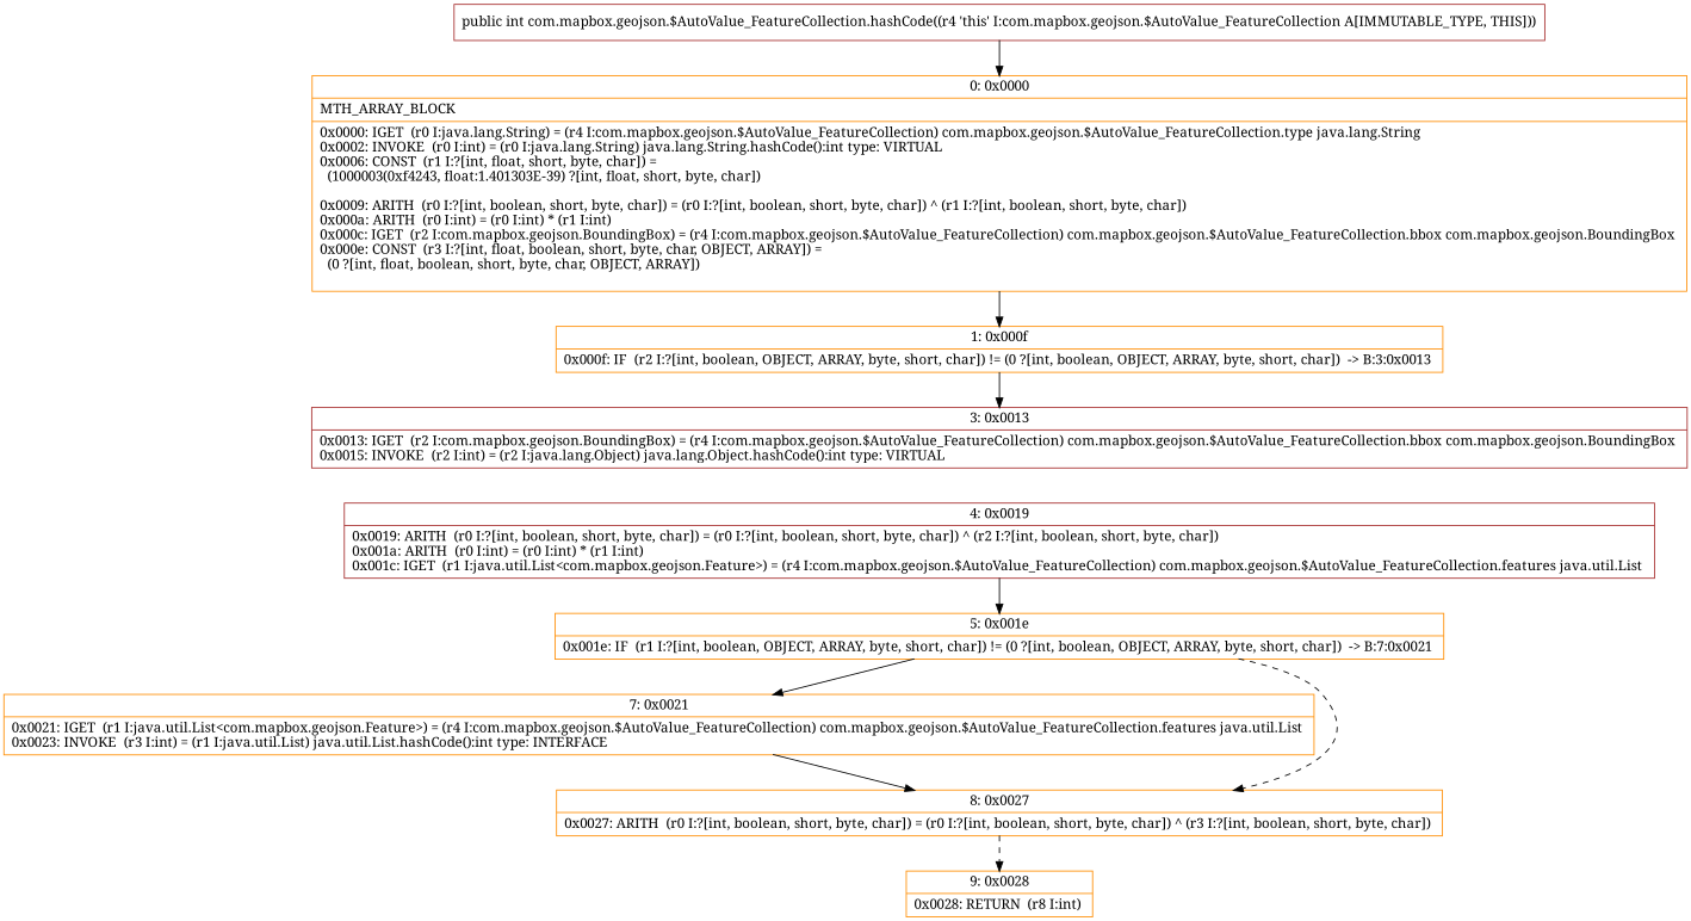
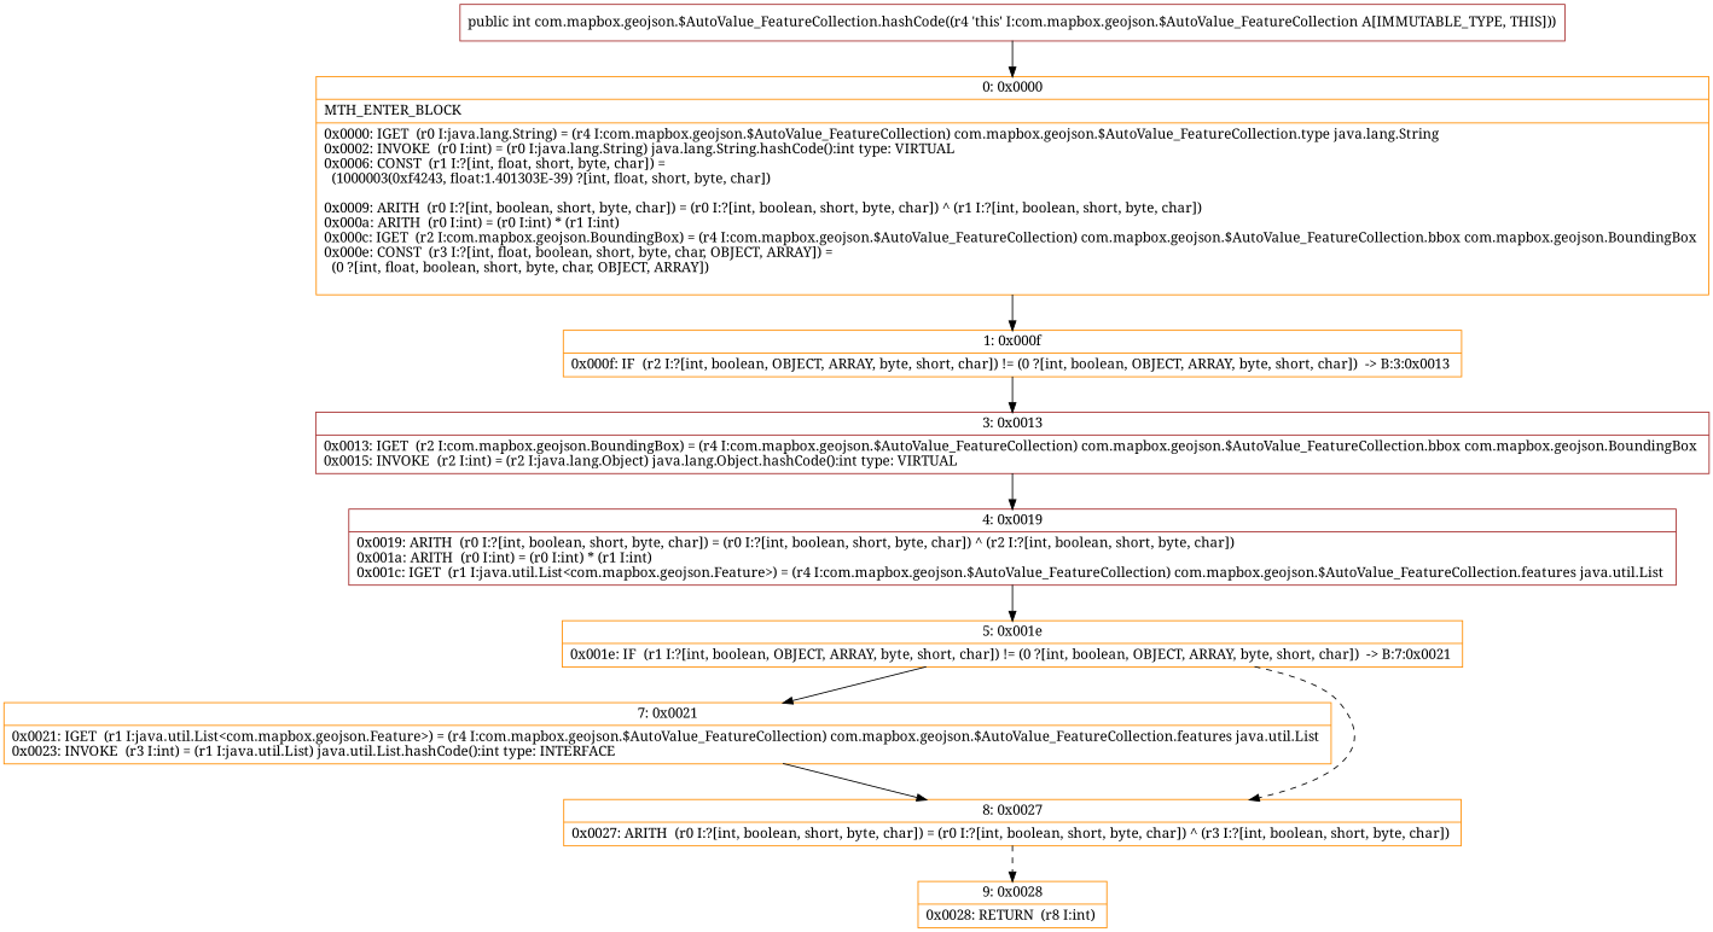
  digraph {
    fontname="Noto Serif"
    node [color=darkorange fontname="Noto Serif" shape=record]
    edge [fontname="Noto Serif"]
-   n1 [label="{0\:\ 0x0000|MTH_ARRAY_BLOCK\l|0x0000: IGET  (r0 I:java.lang.String) = (r4 I:com.mapbox.geojson.$AutoValue_FeatureCollection) com.mapbox.geojson.$AutoValue_FeatureCollection.type java.lang.String \l0x0002: INVOKE  (r0 I:int) = (r0 I:java.lang.String) java.lang.String.hashCode():int type: VIRTUAL \l0x0006: CONST  (r1 I:?[int, float, short, byte, char]) = \l  (1000003(0xf4243, float:1.401303E\-39) ?[int, float, short, byte, char])\l \l0x0009: ARITH  (r0 I:?[int, boolean, short, byte, char]) = (r0 I:?[int, boolean, short, byte, char]) ^ (r1 I:?[int, boolean, short, byte, char]) \l0x000a: ARITH  (r0 I:int) = (r0 I:int) * (r1 I:int) \l0x000c: IGET  (r2 I:com.mapbox.geojson.BoundingBox) = (r4 I:com.mapbox.geojson.$AutoValue_FeatureCollection) com.mapbox.geojson.$AutoValue_FeatureCollection.bbox com.mapbox.geojson.BoundingBox \l0x000e: CONST  (r3 I:?[int, float, boolean, short, byte, char, OBJECT, ARRAY]) = \l  (0 ?[int, float, boolean, short, byte, char, OBJECT, ARRAY])\l \l}"]
+   n1 [label="{0\:\ 0x0000|MTH_ENTER_BLOCK\l|0x0000: IGET  (r0 I:java.lang.String) = (r4 I:com.mapbox.geojson.$AutoValue_FeatureCollection) com.mapbox.geojson.$AutoValue_FeatureCollection.type java.lang.String \l0x0002: INVOKE  (r0 I:int) = (r0 I:java.lang.String) java.lang.String.hashCode():int type: VIRTUAL \l0x0006: CONST  (r1 I:?[int, float, short, byte, char]) = \l  (1000003(0xf4243, float:1.401303E\-39) ?[int, float, short, byte, char])\l \l0x0009: ARITH  (r0 I:?[int, boolean, short, byte, char]) = (r0 I:?[int, boolean, short, byte, char]) ^ (r1 I:?[int, boolean, short, byte, char]) \l0x000a: ARITH  (r0 I:int) = (r0 I:int) * (r1 I:int) \l0x000c: IGET  (r2 I:com.mapbox.geojson.BoundingBox) = (r4 I:com.mapbox.geojson.$AutoValue_FeatureCollection) com.mapbox.geojson.$AutoValue_FeatureCollection.bbox com.mapbox.geojson.BoundingBox \l0x000e: CONST  (r3 I:?[int, float, boolean, short, byte, char, OBJECT, ARRAY]) = \l  (0 ?[int, float, boolean, short, byte, char, OBJECT, ARRAY])\l \l}"]
    n2 [label="{1\:\ 0x000f|0x000f: IF  (r2 I:?[int, boolean, OBJECT, ARRAY, byte, short, char]) != (0 ?[int, boolean, OBJECT, ARRAY, byte, short, char])  \-\> B:3:0x0013 \l}"]
    n3 [color=brown label="{3\:\ 0x0013|0x0013: IGET  (r2 I:com.mapbox.geojson.BoundingBox) = (r4 I:com.mapbox.geojson.$AutoValue_FeatureCollection) com.mapbox.geojson.$AutoValue_FeatureCollection.bbox com.mapbox.geojson.BoundingBox \l0x0015: INVOKE  (r2 I:int) = (r2 I:java.lang.Object) java.lang.Object.hashCode():int type: VIRTUAL \l}"]
    n4 [color=brown label="{4\:\ 0x0019|0x0019: ARITH  (r0 I:?[int, boolean, short, byte, char]) = (r0 I:?[int, boolean, short, byte, char]) ^ (r2 I:?[int, boolean, short, byte, char]) \l0x001a: ARITH  (r0 I:int) = (r0 I:int) * (r1 I:int) \l0x001c: IGET  (r1 I:java.util.List\<com.mapbox.geojson.Feature\>) = (r4 I:com.mapbox.geojson.$AutoValue_FeatureCollection) com.mapbox.geojson.$AutoValue_FeatureCollection.features java.util.List \l}"]
    n5 [label="{5\:\ 0x001e|0x001e: IF  (r1 I:?[int, boolean, OBJECT, ARRAY, byte, short, char]) != (0 ?[int, boolean, OBJECT, ARRAY, byte, short, char])  \-\> B:7:0x0021 \l}"]
    n6 [label="{7\:\ 0x0021|0x0021: IGET  (r1 I:java.util.List\<com.mapbox.geojson.Feature\>) = (r4 I:com.mapbox.geojson.$AutoValue_FeatureCollection) com.mapbox.geojson.$AutoValue_FeatureCollection.features java.util.List \l0x0023: INVOKE  (r3 I:int) = (r1 I:java.util.List) java.util.List.hashCode():int type: INTERFACE \l}"]
    n7 [label="{8\:\ 0x0027|0x0027: ARITH  (r0 I:?[int, boolean, short, byte, char]) = (r0 I:?[int, boolean, short, byte, char]) ^ (r3 I:?[int, boolean, short, byte, char]) \l}"]
    n8 [label="{9\:\ 0x0028|0x0028: RETURN  (r8 I:int) \l}"]
    n9 [color=brown label="{public int com.mapbox.geojson.$AutoValue_FeatureCollection.hashCode((r4 'this' I:com.mapbox.geojson.$AutoValue_FeatureCollection A[IMMUTABLE_TYPE, THIS])) }"]
    n1 -> n2
    n2 -> n3
+   n3 -> n4
    n4 -> n5
    n5 -> n6
    n5 -> n7 [style=dashed]
    n6 -> n7
    n7 -> n8 [style=dashed]
    n9 -> n1
  }
